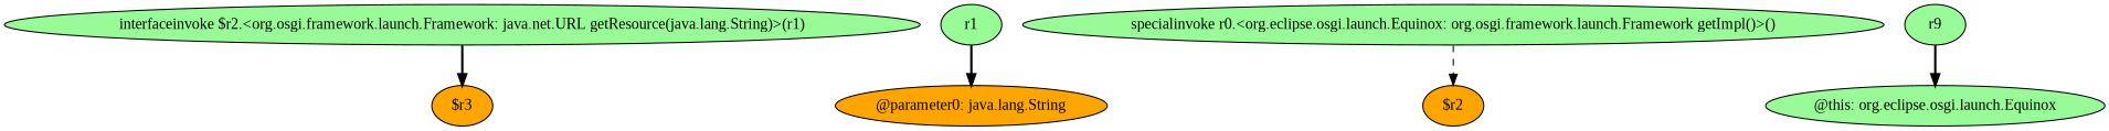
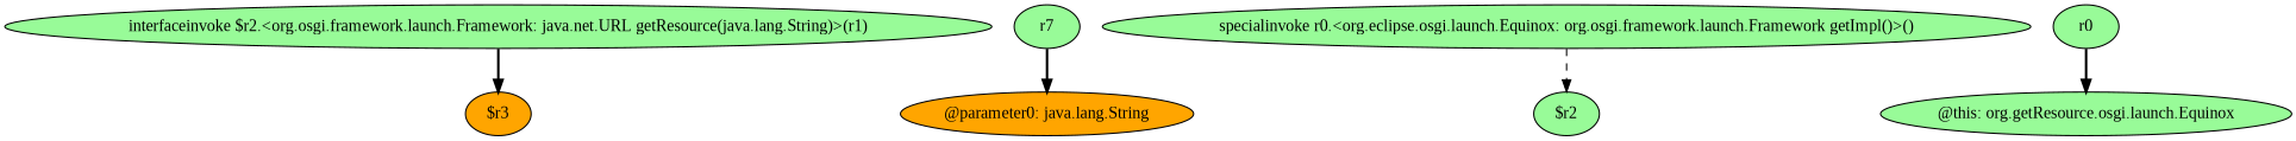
  digraph {
    fontname="Liberation Serif"
    node [fillcolor=palegreen fontname="Liberation Serif" style=filled]
    edge [fontname="Liberation Serif" style=bold]
    n1 [label="interfaceinvoke $r2.<org.osgi.framework.launch.Framework: java.net.URL getResource(java.lang.String)>(r1)"]
    n2 [fillcolor=orange label="$r3"]
    n3 [fillcolor=orange label="@parameter0: java.lang.String"]
-   n4 [label=r1]
+   n4 [label=r7]
    n5 [label="specialinvoke r0.<org.eclipse.osgi.launch.Equinox: org.osgi.framework.launch.Framework getImpl()>()"]
-   n6 [fillcolor=orange label="$r2"]
-   n7 [label="@this: org.eclipse.osgi.launch.Equinox"]
-   n8 [label=r9]
+   n6 [label="$r2"]
+   n7 [label="@this: org.getResource.osgi.launch.Equinox"]
+   n8 [label=r0]
    n1 -> n2
    n4 -> n3
    n5 -> n6 [style=dashed]
    n8 -> n7
  }
